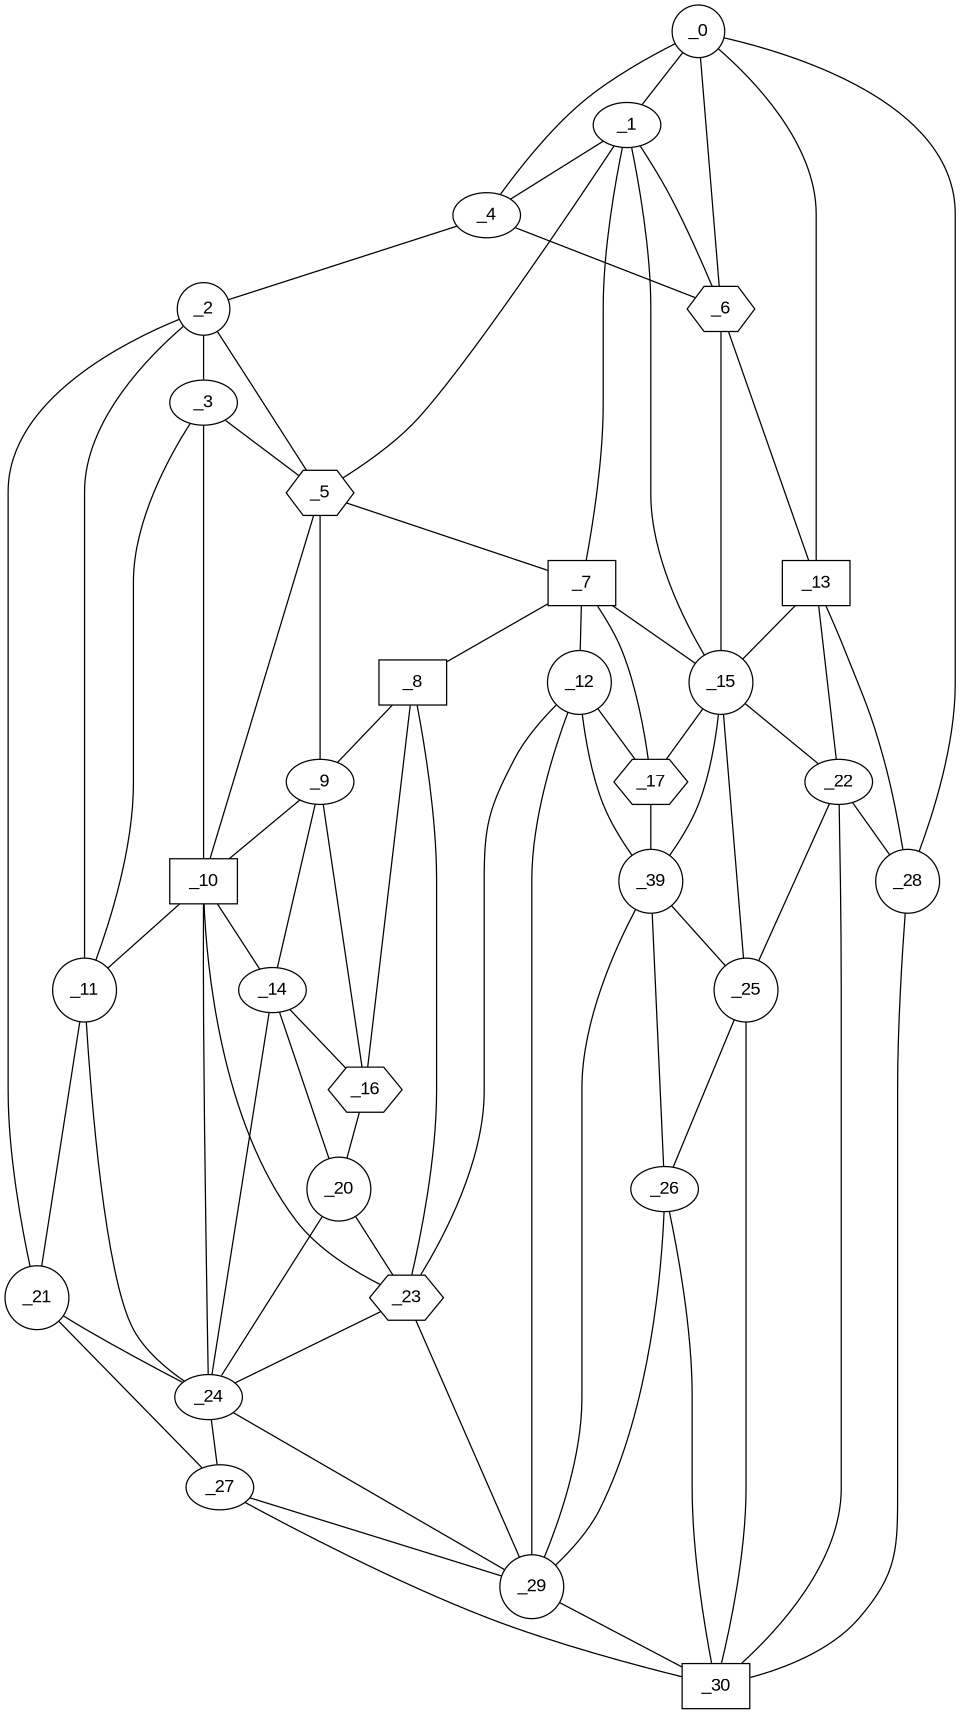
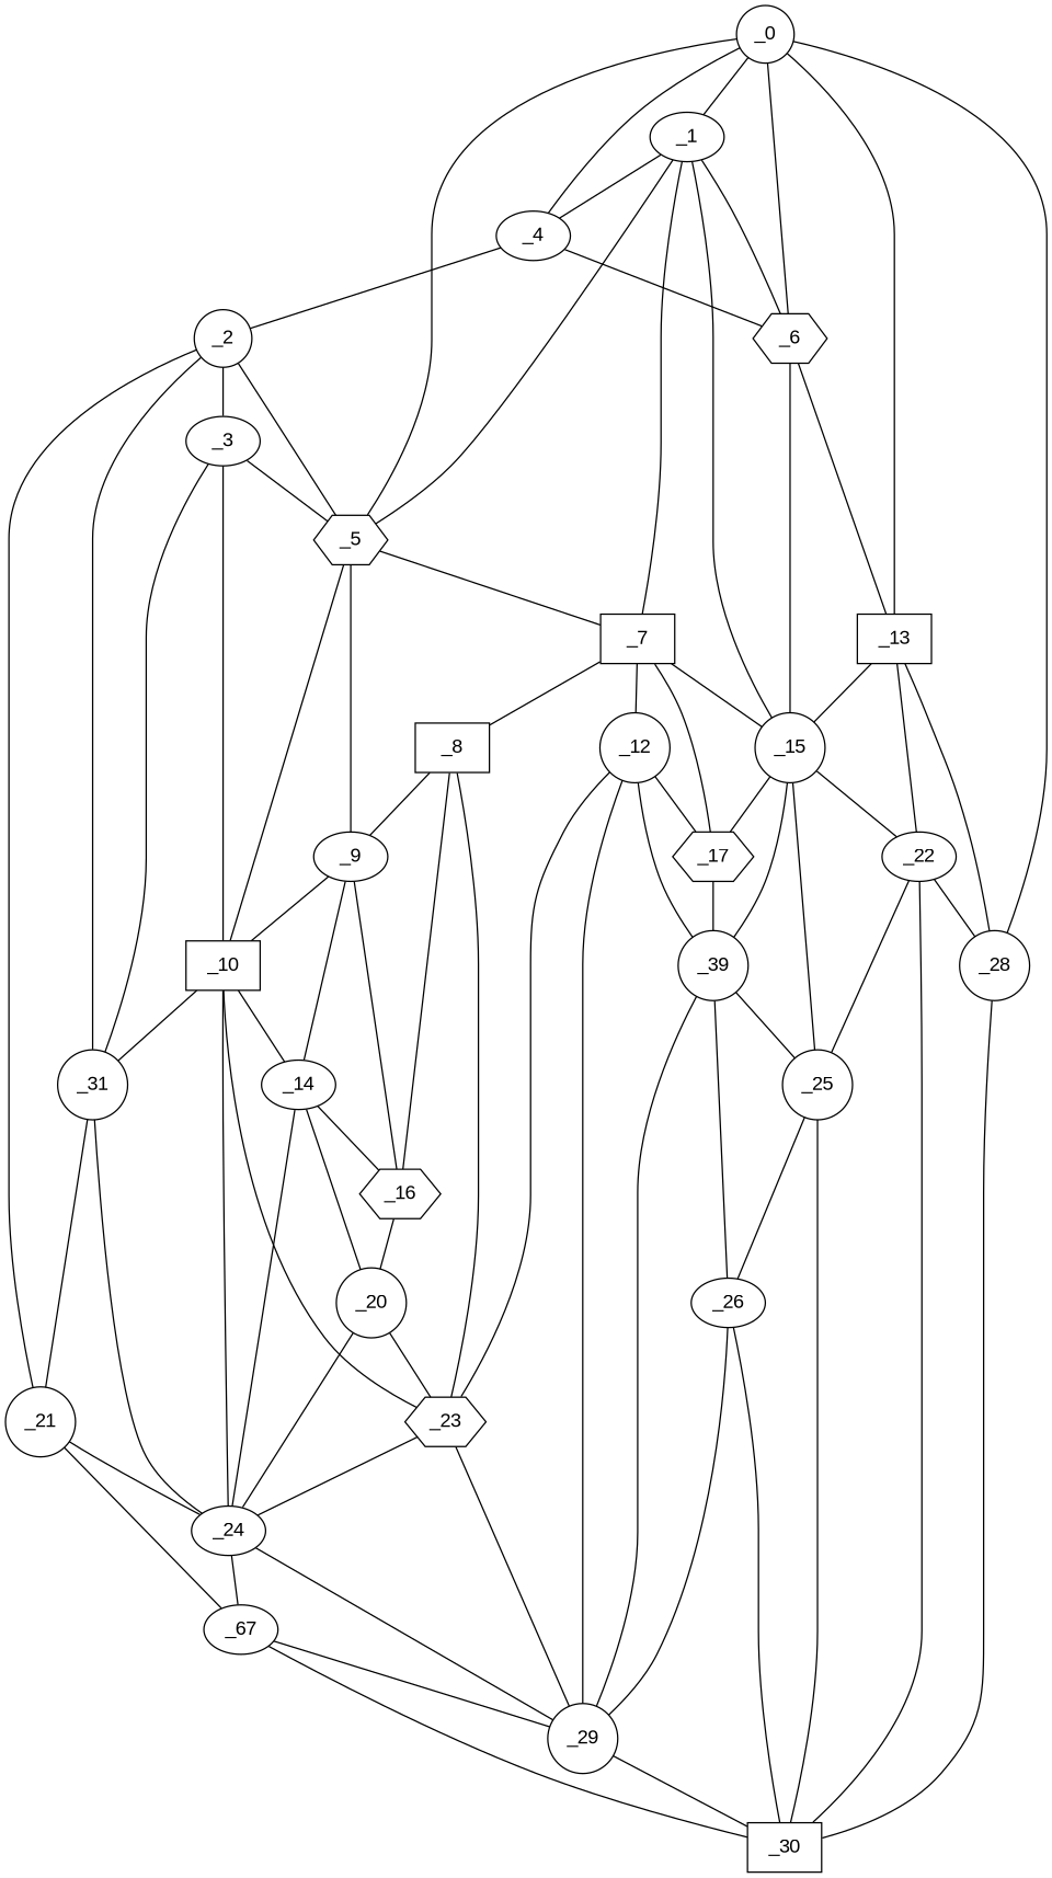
  graph {
    fontname="Liberation Sans"
    node [fontname="Liberation Sans" shape=circle x=48 y=5]
    edge [fontname="Liberation Sans" valence=2]
    _0 [x=38 y=4]
    _1 [shape=ellipse y=28]
    _4 [shape=ellipse x=53]
    _5 [shape=hexagon x=54 y=84]
    _6 [shape=hexagon x=59]
    _13 [shape=box x=70]
    _28 [x=95 y=4]
    _7 [shape=box x=59 y=44]
    _15 [x=73 y=23]
    _2 [y=122]
    _3 [shape=ellipse x=52 y=106]
-   _11 [x=67 y=123]
+   _11 [x=67 y=123 label=_31]
    _21 [x=83 y=125]
    _10 [shape=box x=67 y=100]
    _9 [shape=ellipse x=62 y=83]
    _22 [shape=ellipse x=84]
    _30 [shape=box x=96 y=21]
    _8 [shape=box x=61 y=77]
    _12 [x=69 y=48]
    _17 [shape=hexagon x=76 y=29]
    n21 [label=_39 x=79 y=29]
    _25 [x=93 y=26]
    _24 [shape=ellipse x=87 y=107]
-   _27 [shape=ellipse x=94 y=123]
+   _27 [shape=ellipse x=94 y=123 label=_67]
    _14 [shape=ellipse x=71 y=98]
    _23 [shape=hexagon x=84 y=80]
    _16 [shape=hexagon x=74 y=87]
    _29 [x=95 y=49]
    _26 [shape=ellipse x=94 y=34]
    _20 [x=79 y=95]
    _0 -- _1
    _0 -- _4 [valence=1]
+   _0 -- _5
    _0 -- _6
    _0 -- _13 [valence=1]
    _0 -- _28 [valence=1]
    _1 -- _4
    _1 -- _5
    _1 -- _6 [valence=1]
    _1 -- _7
    _1 -- _15 [valence=1]
    _4 -- _6
    _4 -- _2 [valence=1]
    _5 -- _7 [valence=1]
    _5 -- _10 [valence=1]
    _5 -- _9
    _6 -- _13
    _6 -- _15
    _13 -- _28
    _13 -- _15
    _13 -- _22
    _28 -- _30 [valence=1]
    _7 -- _15
    _7 -- _8
    _7 -- _12
    _7 -- _17 [valence=1]
    _15 -- _22
    _15 -- _17
    _15 -- n21
    _15 -- _25
    _2 -- _5 [valence=1]
    _2 -- _3 [valence=1]
    _2 -- _11
    _2 -- _21 [valence=1]
    _3 -- _5
    _3 -- _11
    _3 -- _10 [valence=1]
    _11 -- _21 [valence=1]
    _11 -- _24
    _21 -- _24
    _21 -- _27 [valence=1]
    _10 -- _11
    _10 -- _24 [valence=1]
    _10 -- _14
    _10 -- _23
    _9 -- _10 [valence=1]
    _9 -- _14
    _9 -- _16
    _22 -- _28 [valence=1]
    _22 -- _30 [valence=1]
    _22 -- _25
    _8 -- _9
    _8 -- _23
    _8 -- _16 [valence=1]
    _12 -- _17 [valence=1]
    _12 -- n21
    _12 -- _23 [valence=1]
    _12 -- _29
    _17 -- n21
    n21 -- _25 [valence=1]
    n21 -- _29 [valence=1]
    n21 -- _26
    _25 -- _30
    _25 -- _26
    _24 -- _27 [valence=1]
    _24 -- _29
    _27 -- _30 [valence=1]
    _27 -- _29
    _14 -- _24 [valence=1]
    _14 -- _16
    _14 -- _20
    _23 -- _24 [valence=1]
    _23 -- _29
    _16 -- _20
    _29 -- _30 [valence=1]
    _26 -- _30 [valence=1]
    _26 -- _29 [valence=1]
    _20 -- _24
    _20 -- _23
  }
